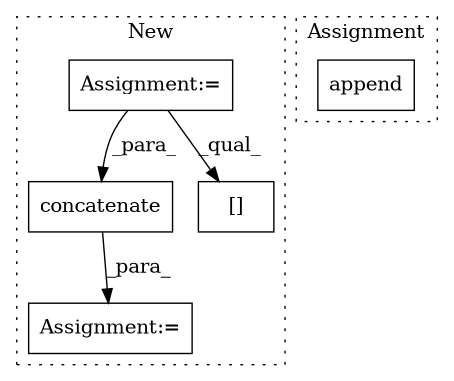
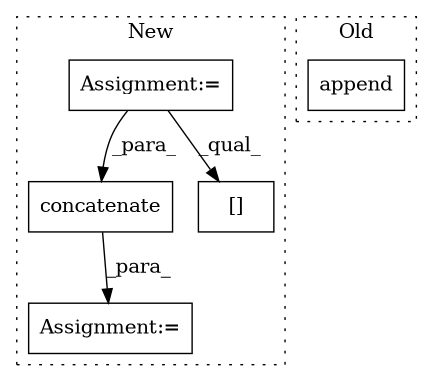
  digraph {
    node [a=32 l=1 shape=box]
    n1 [l="12,1" label=concatenate s="2350,2363"]
    n2 [a=7 label="Assignment:=" s=2349]
    n3 [a=7 label="Assignment:=" s=673]
    n4 [a=2 l="11,2" label="[]" s="1992,2020"]
    n5 [l="7,1" label=append s="2228,2240"]
    subgraph cluster_1 {
      label=New
      style=dotted
      n1
      n2
      n3
      n4
    }
    subgraph cluster_2 {
-     label=Assignment
+     label=Old
      style=dotted
      n5
    }
    n1 -> n2 [label=_para_]
    n3 -> n1 [label=_para_]
    n3 -> n4 [label=_qual_]
  }
